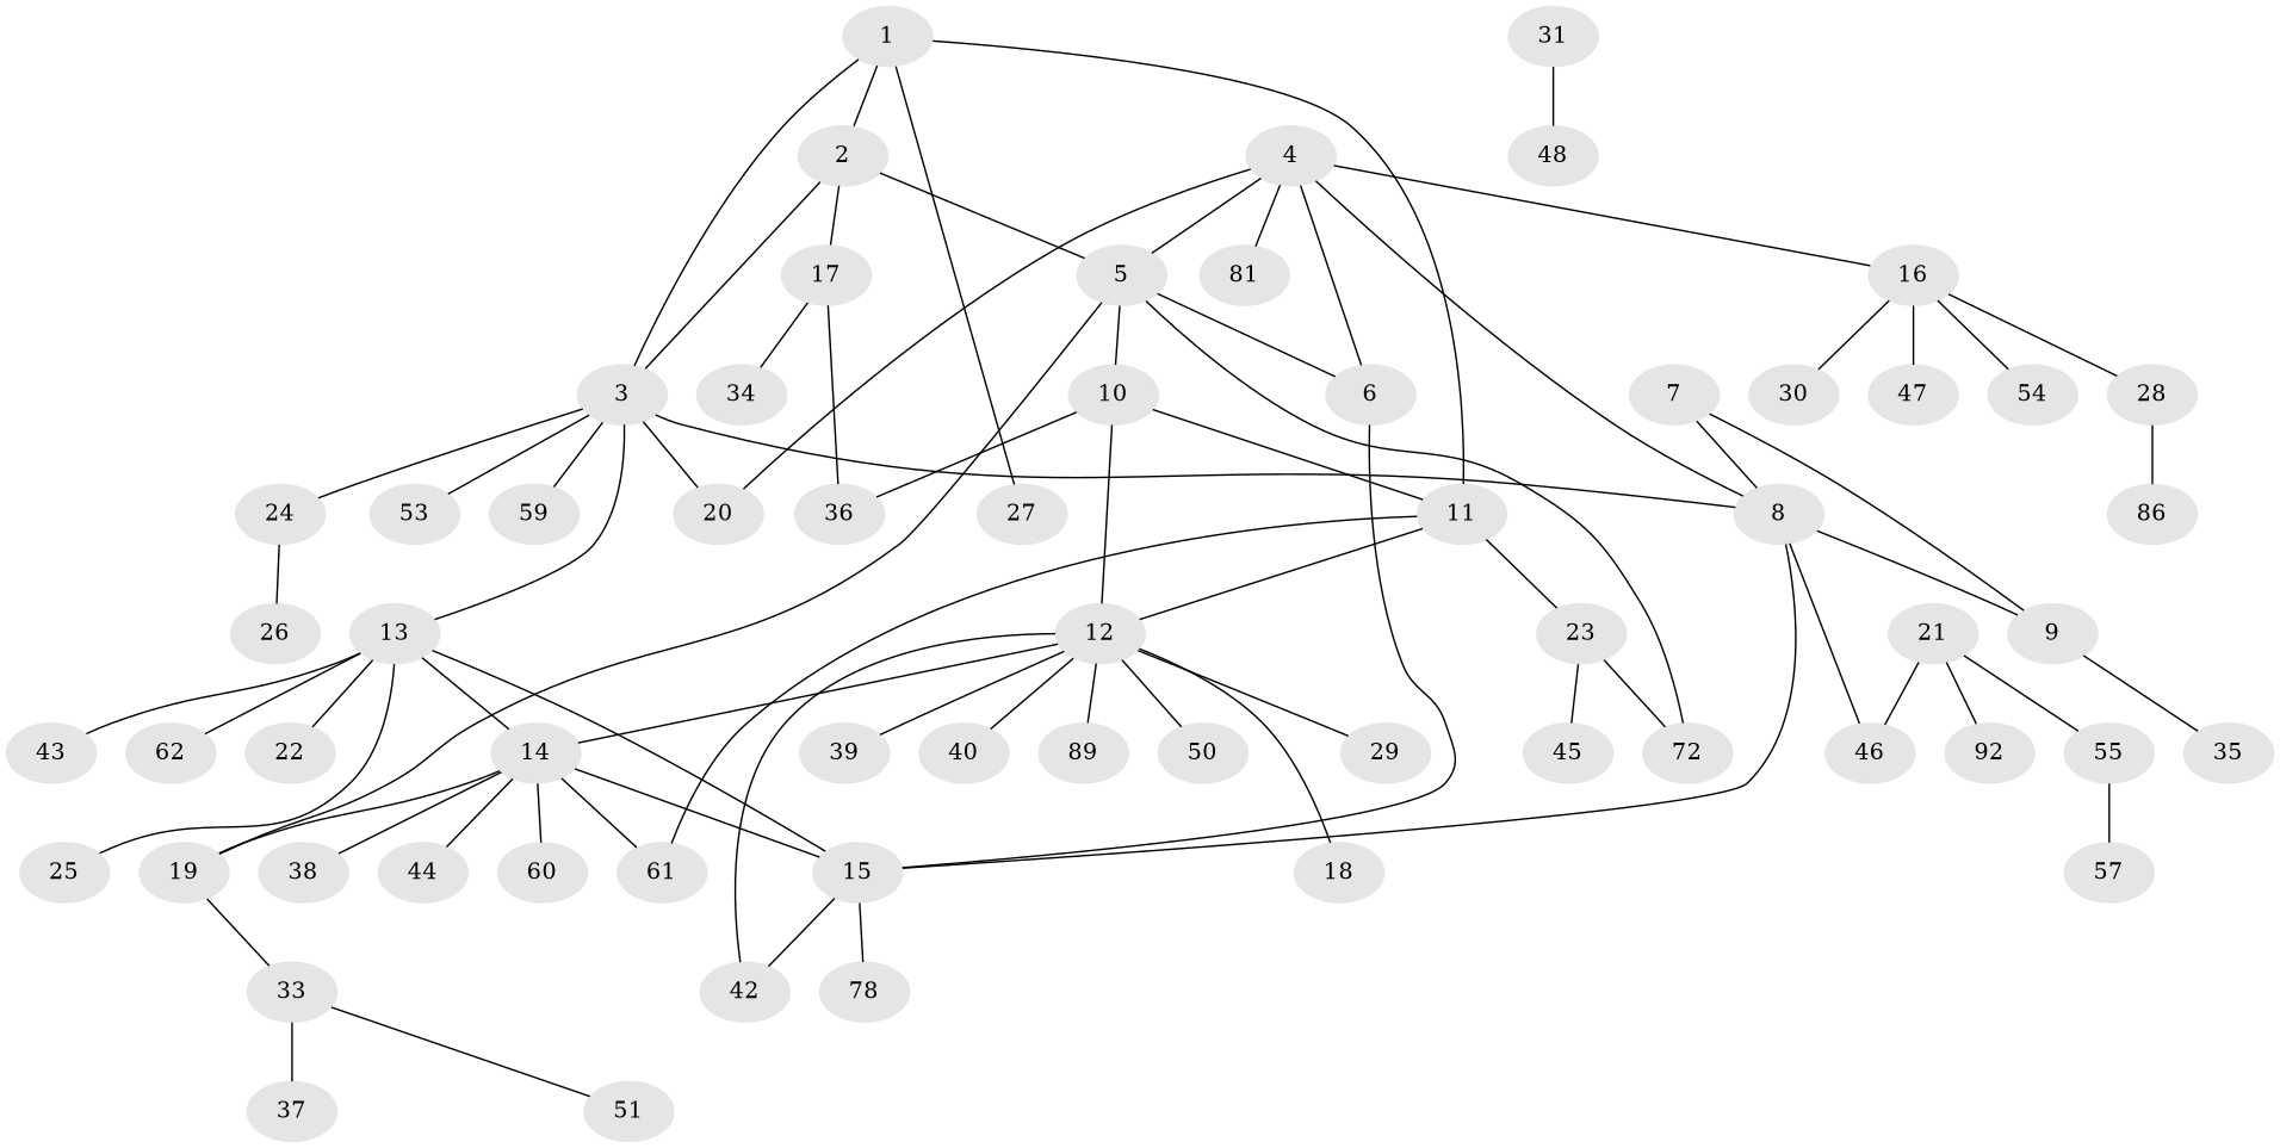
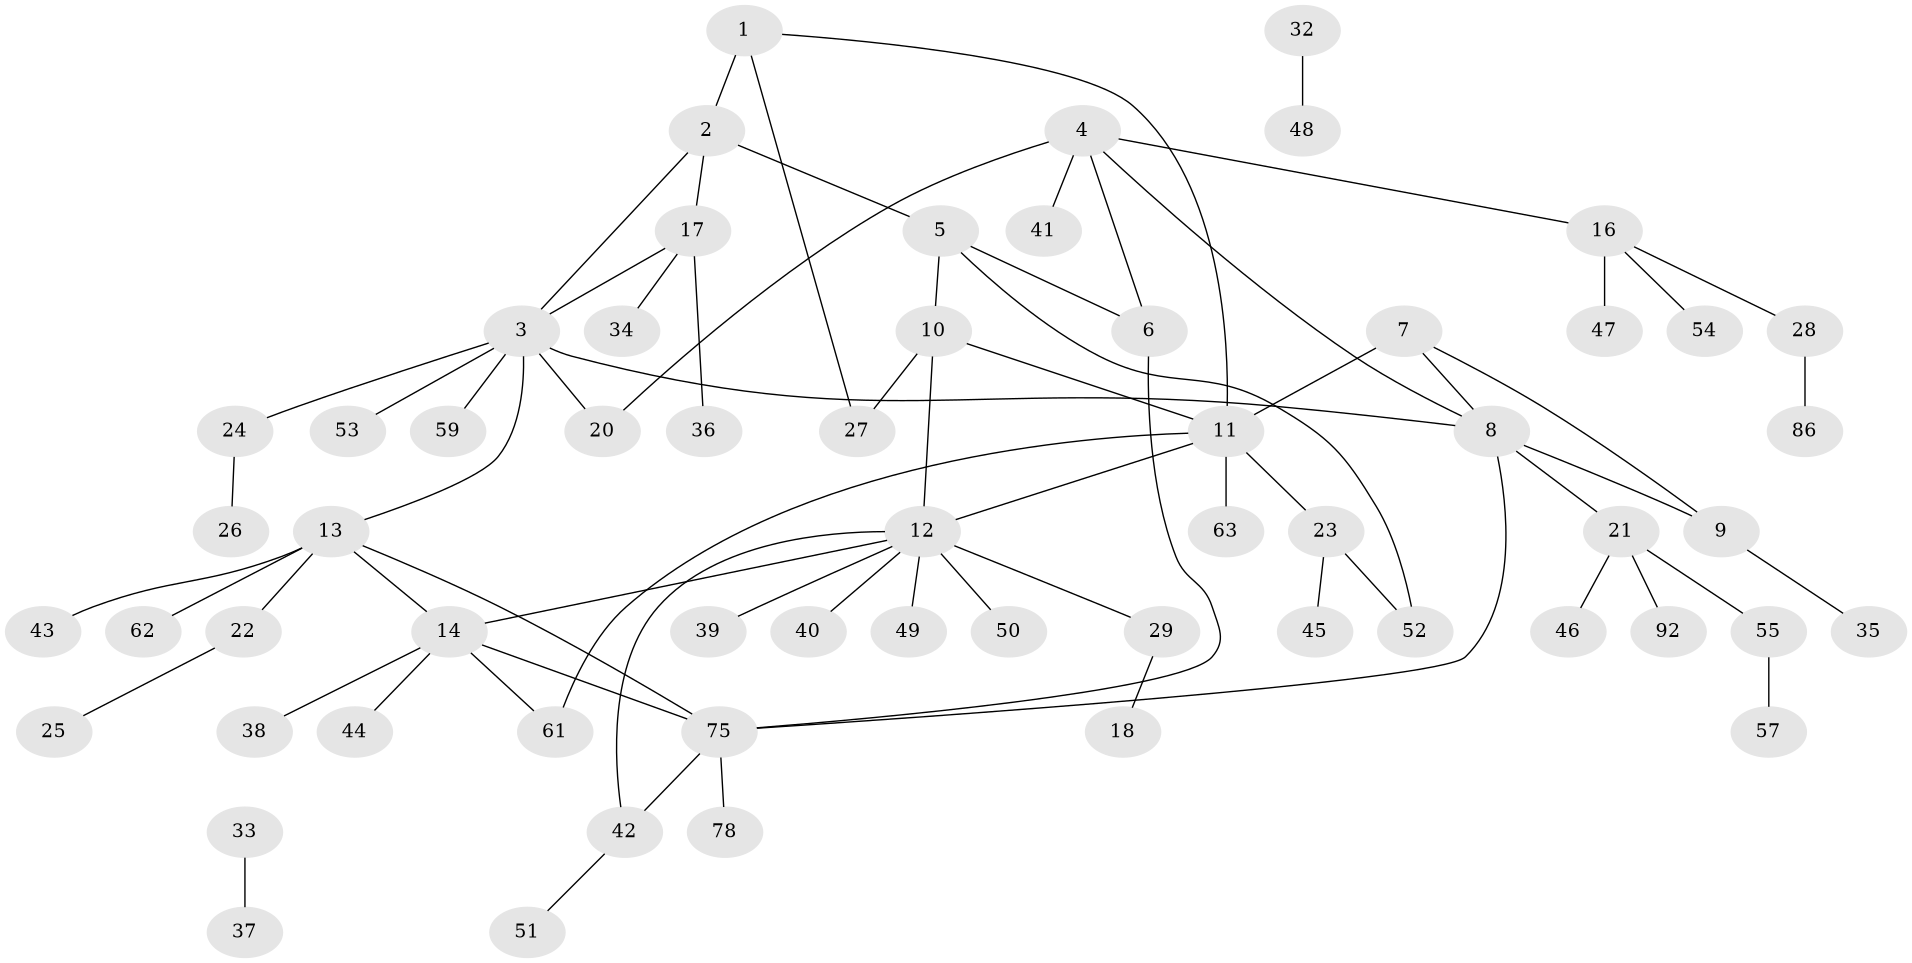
  graph {
    node [color=gray90 style=filled]
    1
    2
    3
    11
    27
    5
    17
    8
    13
    20
    24
    53
    59
    12
    23
    61
-   31
+   63
+   31 [label=32]
    48
    6
    10
-   19
-   52 [label=72]
+   52
    34
    36
-   15
+   15 [label=75]
    9
    21
    14
    22
    25
    43
    62
    26
    4
    16
-   41 [label=81]
+   41
    28
-   30
    47
    54
    33
    42
    n44 [label=78]
    7
    35
    n47 [label=92]
    46
    55
    18
    29
    39
    40
-   49 [label=89]
+   49
    50
    45
    38
    44
-   60
    51
    n61 [label=86]
    37
    57
    1 -- 2
-   1 -- 3
+   17 -- 3
    1 -- 11
    1 -- 27
    2 -- 3
    2 -- 5
    2 -- 17
    3 -- 8
    3 -- 13
    3 -- 20
    3 -- 24
    3 -- 53
    3 -- 59
    11 -- 12
    11 -- 23
    11 -- 61
+   11 -- 63
    5 -- 6
    5 -- 10
-   5 -- 19
    5 -- 52
    17 -- 34
    17 -- 36
    8 -- 15
    8 -- 9
-   8 -- 46
+   8 -- 21
    13 -- 15
    13 -- 14
    13 -- 22
-   13 -- 25
+   22 -- 25
    13 -- 43
    13 -- 62
    24 -- 26
    12 -- 14
    12 -- 42
-   12 -- 18
+   29 -- 18
    12 -- 29
    12 -- 39
    12 -- 40
    12 -- 49
    12 -- 50
    23 -- 52
    23 -- 45
    31 -- 48
    6 -- 15
    10 -- 11
-   10 -- 36
+   10 -- 27
    10 -- 12
-   19 -- 33
    15 -- 42
    15 -- n44
    9 -- 35
    21 -- n47
    21 -- 46
    21 -- 55
    14 -- 61
-   14 -- 19
    14 -- 15
    14 -- 38
    14 -- 44
-   14 -- 60
-   4 -- 5
    4 -- 8
    4 -- 20
    4 -- 6
    4 -- 16
    4 -- 41
    16 -- 28
-   16 -- 30
    16 -- 47
    16 -- 54
    28 -- n61
    33 -- 37
-   33 -- 51
+   42 -- 51
+   7 -- 11
    7 -- 8
    7 -- 9
    55 -- 57
  }
